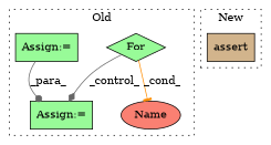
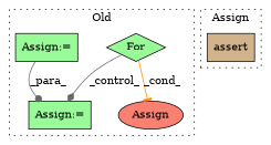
  digraph {
    node [a=68 fillcolor=palegreen l=3 shape=box style=filled]
    edge [color=gray40]
    n1 [a=107 l="4,14" label=For s="6621,6650" shape=diamond]
-   n2 [a=87 fillcolor=salmon l=1 label=Name s=6625 shape=ellipse]
+   n2 [a=87 fillcolor=salmon l=1 label=Assign s=6625 shape=ellipse]
    n3 [label="Assign:=" s=6665]
    n4 [label="Assign:=" s=6375]
    n5 [a=65 fillcolor=tan l=7 label=assert s=8792]
    subgraph cluster_1 {
      label=Old
      style=dotted
      n1
      n2
      n3
      n4
    }
    subgraph cluster_2 {
-     label=New
+     label=Assign
      style=dotted
      n5
    }
    n1 -> n2 [arrowhead=tee color=darkorange label=_cond_]
    n1 -> n3 [arrowhead=diamond label=_control_]
    n4 -> n3 [arrowhead=dot label=_para_]
  }
